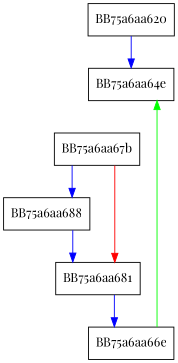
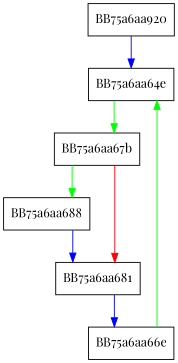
  digraph {
    fontname="Playfair Display"
    splines=ortho
    node [fontname="Playfair Display" shape=box]
    edge [color=blue fontname="Playfair Display"]
-   BB75a6aa620
+   BB75a6aa620 [label=BB75a6aa920]
    BB75a6aa64e
    BB75a6aa67b
    BB75a6aa688
    BB75a6aa681
    BB75a6aa66e
    BB75a6aa620 -> BB75a6aa64e
-   BB75a6aa67b -> BB75a6aa688
+   BB75a6aa64e -> BB75a6aa67b [color=green]
+   BB75a6aa67b -> BB75a6aa688 [color=green]
    BB75a6aa67b -> BB75a6aa681 [color=red]
    BB75a6aa688 -> BB75a6aa681
    BB75a6aa681 -> BB75a6aa66e
    BB75a6aa66e -> BB75a6aa64e [color=green]
  }
